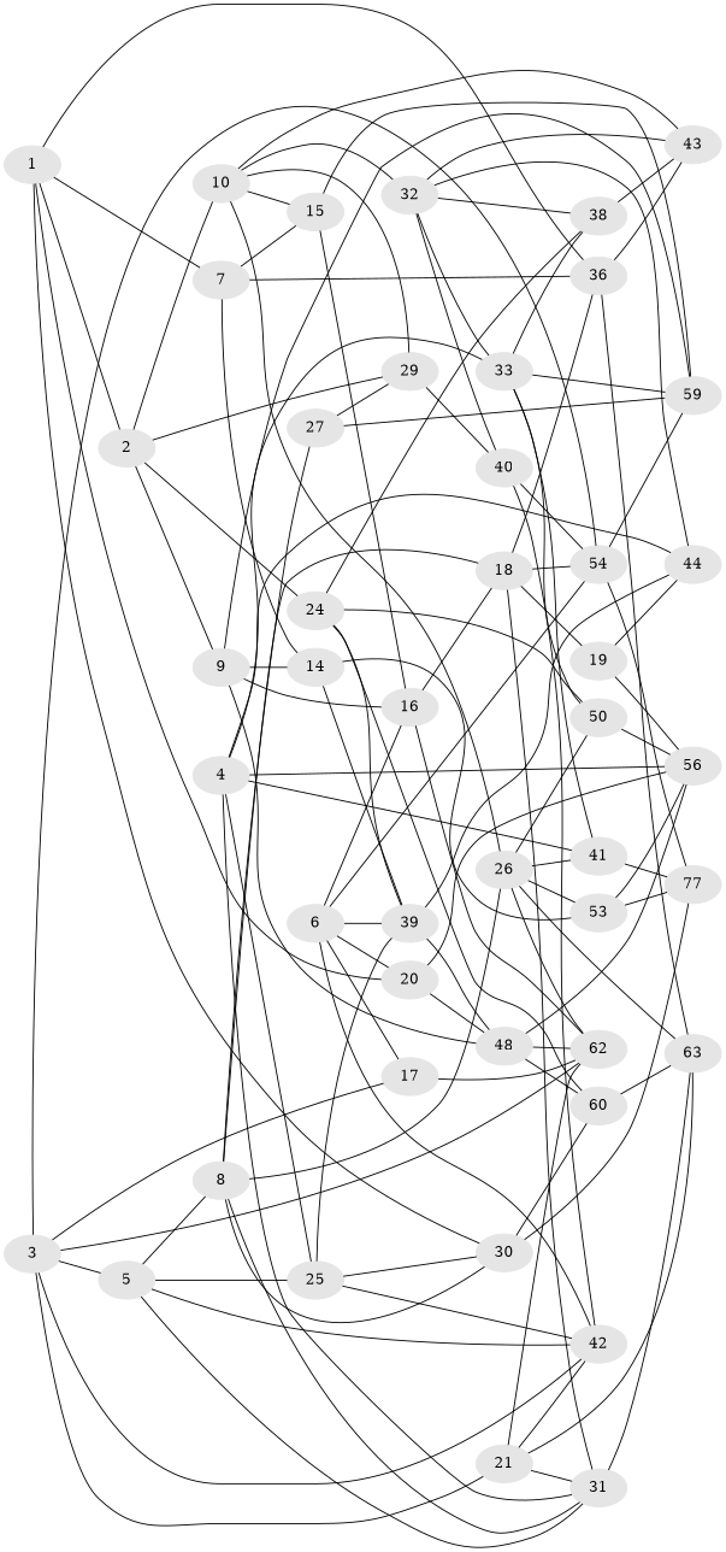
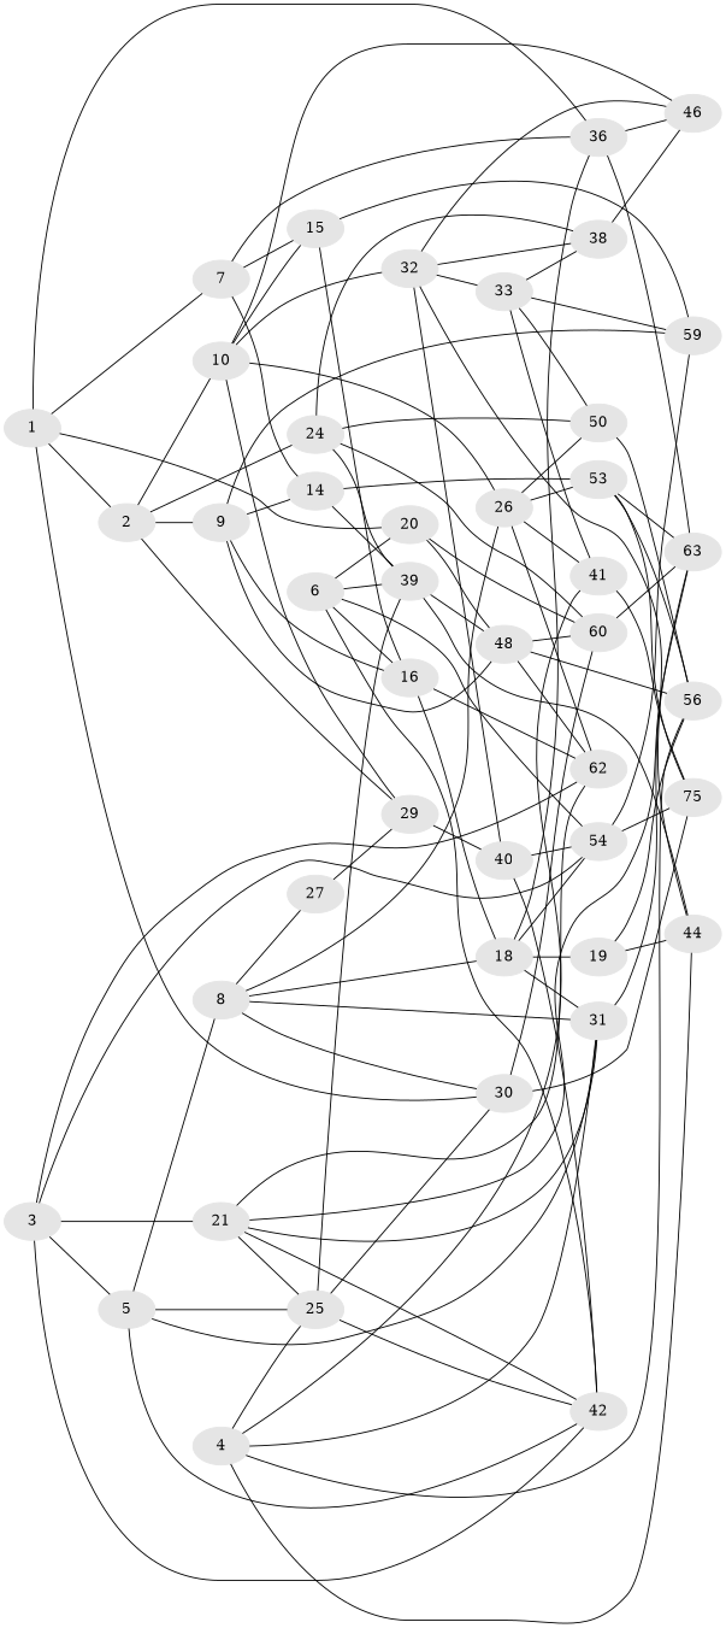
  graph {
    rankdir=LR
    node [color=gray90 style=filled]
    1 [super="+71"]
    2 [super="+22"]
    7
    20
    30 [super="+58"]
    36 [super="+73"]
    9 [super="+35"]
    10 [super="+72"]
    24 [super="+47"]
    29
    14 [super="+34"]
    15 [super="+23"]
    48 [super="+55"]
    60 [super="+70"]
-   77
-   43
+   77 [label=75]
+   43 [label=46]
    63 [super="+74"]
    16 [super="+57"]
    59 [super="+61"]
    26 [super="+66"]
    32 [super="+37"]
    39 [super="+67"]
    38
    50
    40
    3 [super="+11"]
    5 [super="+68"]
-   17
    21 [super="+78"]
    42 [super="+76"]
    54 [super="+69"]
    62 [super="+75"]
    25 [super="+52"]
    31 [super="+51"]
    8 [super="+45"]
    4 [super="+13"]
    33 [super="+49"]
    41
    44
    56 [super="+64"]
    18 [super="+28"]
    27
    6 [super="+46"]
    53 [super="+65"]
    19
    1 -- 2
    1 -- 7
    1 -- 20
    1 -- 30
    1 -- 36 [weight=2]
    2 -- 9
    2 -- 10
    2 -- 24 [weight=2]
    2 -- 29
    7 -- 36
    7 -- 14
    7 -- 15
    20 -- 48
-   20 -- 56
+   20 -- 60
    30 -- 60 [weight=2]
    30 -- 77
    36 -- 43
    36 -- 63
    9 -- 14 [weight=2]
    9 -- 48
    9 -- 16
    9 -- 59
    10 -- 29
    10 -- 15
    10 -- 43
    10 -- 26
    10 -- 32
    24 -- 60
    24 -- 39
    24 -- 38
    24 -- 50
    29 -- 40
    14 -- 39
    14 -- 53
    15 -- 16
    15 -- 59
    48 -- 60
    48 -- 62
    48 -- 56
    60 -- 63
    16 -- 62
    16 -- 18
    26 -- 50
    26 -- 62
    26 -- 41
    26 -- 53
    32 -- 43
    32 -- 38
    32 -- 40
    32 -- 33
    32 -- 44
    39 -- 48
    39 -- 44
    38 -- 43
    50 -- 56
    40 -- 42
    40 -- 54
    3 -- 5
-   3 -- 17
    3 -- 21
    3 -- 42
    3 -- 54
    3 -- 62
    5 -- 42
    5 -- 25
    5 -- 31
    5 -- 8
-   17 -- 62
    21 -- 63
    21 -- 42
    21 -- 62
+   21 -- 25
    21 -- 31
    54 -- 77
    54 -- 59
    25 -- 30
    25 -- 39
    25 -- 42
    31 -- 63
    8 -- 30
    8 -- 26
    8 -- 31
    8 -- 18
    8 -- 27
    4 -- 25
    4 -- 31
-   4 -- 33
    4 -- 41
    4 -- 44
    4 -- 56
    33 -- 59
    33 -- 38
    33 -- 50
    33 -- 41
    41 -- 77
    18 -- 36
    18 -- 54
    18 -- 31
    18 -- 19
    27 -- 29
-   27 -- 59 [weight=2]
    6 -- 20
    6 -- 16 [weight=2]
    6 -- 39
-   6 -- 17
    6 -- 42
    6 -- 54
    53 -- 77
-   26 -- 63 [weight=2]
+   53 -- 63 [weight=2]
    53 -- 56
    19 -- 44
    19 -- 56 [weight=2]
  }
